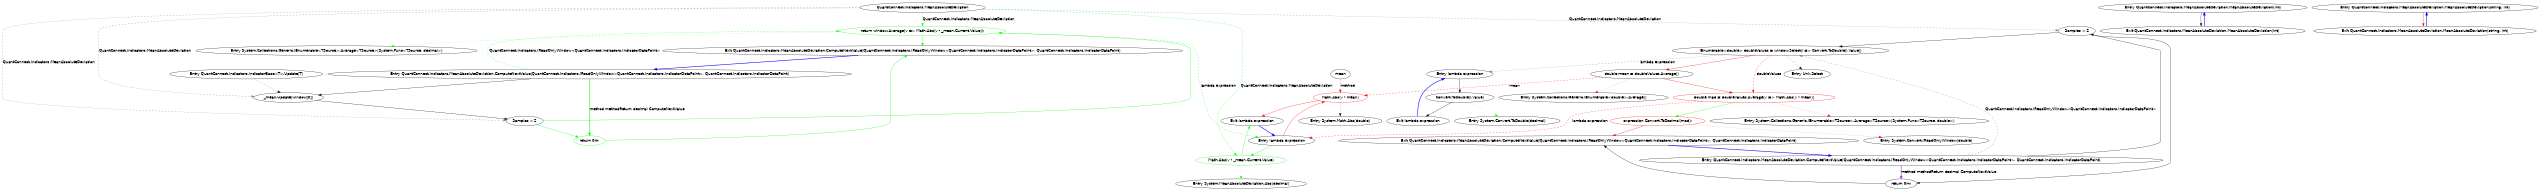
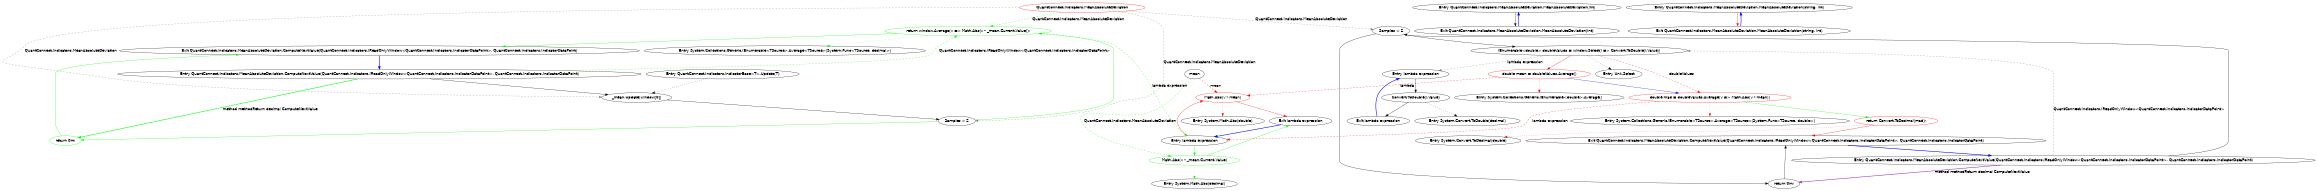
  digraph {
    fontname="DejaVu Sans"
    node [fontname="DejaVu Sans" cluster="QuantConnect.Indicators.MeanAbsoluteDeviation.ComputeNextValue(QuantConnect.Indicators.IReadOnlyWindow<QuantConnect.Indicators.IndicatorDataPoint>, QuantConnect.Indicators.IndicatorDataPoint)" span="0-0"]
    edge [color=green fontname="DejaVu Sans" style=solid]
-   n1 [label="QuantConnect.Indicators.MeanAbsoluteDeviation" cluster="" span=""]
+   n1 [label="QuantConnect.Indicators.MeanAbsoluteDeviation" color=red cluster="" span=""]
    n2 [label="Samples < 2" span="60-60"]
    n3 [color=green community=0 label="return window.Average(v => Math.Abs(v - _mean.Current.Value));" span="66-66"]
    n4 [label="Samples < 2" span="63-63"]
    n5 [cluster="lambda expression" color=green community=0 label="Math.Abs(v - _mean.Current.Value)" span="66-66"]
    n6 [label="_mean.Update(window[0])" span="62-62"]
    n7 [label="IEnumerable<double> doubleValues = window.Select(i => Convert.ToDouble(i.Value))" span="63-63"]
    n8 [label="return 0m;" span="61-61"]
    n9 [cluster="lambda expression" label="Entry lambda expression" span="65-65"]
    n10 [label="Exit QuantConnect.Indicators.MeanAbsoluteDeviation.ComputeNextValue(QuantConnect.Indicators.IReadOnlyWindow<QuantConnect.Indicators.IndicatorDataPoint>, QuantConnect.Indicators.IndicatorDataPoint)" span="61-61"]
    n11 [cluster="System.Collections.Generic.IEnumerable<TSource>.Average<TSource>(System.Func<TSource, decimal>)" label="Entry System.Collections.Generic.IEnumerable<TSource>.Average<TSource>(System.Func<TSource, decimal>)"]
    n12 [color=green community=0 label="return 0m;" span="64-64"]
    n13 [cluster="lambda expression" label="Exit lambda expression" span="65-65"]
-   n14 [cluster="System.Math.Abs(decimal)" label="Entry System.MeanAbsoluteDeviation.Abs(decimal)"]
+   n14 [cluster="System.Math.Abs(decimal)" label="Entry System.Math.Abs(decimal)"]
    n15 [label=mean cluster="" span=""]
    n16 [cluster="lambda expression" color=red community=0 label="Math.Abs(v - mean)" span="65-65"]
    n17 [cluster="System.Math.Abs(double)" label="Entry System.Math.Abs(double)"]
    n18 [cluster="QuantConnect.Indicators.MeanAbsoluteDeviation.MeanAbsoluteDeviation(int)" label="Entry QuantConnect.Indicators.MeanAbsoluteDeviation.MeanAbsoluteDeviation(int)" span="31-31"]
    n19 [cluster="QuantConnect.Indicators.MeanAbsoluteDeviation.MeanAbsoluteDeviation(int)" label="Exit QuantConnect.Indicators.MeanAbsoluteDeviation.MeanAbsoluteDeviation(int)" span="31-31"]
    n20 [cluster="QuantConnect.Indicators.MeanAbsoluteDeviation.MeanAbsoluteDeviation(string, int)" label="Entry QuantConnect.Indicators.MeanAbsoluteDeviation.MeanAbsoluteDeviation(string, int)" span="42-42"]
    n21 [cluster="QuantConnect.Indicators.MeanAbsoluteDeviation.MeanAbsoluteDeviation(string, int)" label="Exit QuantConnect.Indicators.MeanAbsoluteDeviation.MeanAbsoluteDeviation(string, int)" span="42-42"]
    n22 [label="Entry QuantConnect.Indicators.MeanAbsoluteDeviation.ComputeNextValue(QuantConnect.Indicators.IReadOnlyWindow<QuantConnect.Indicators.IndicatorDataPoint>, QuantConnect.Indicators.IndicatorDataPoint)" span="59-59"]
-   n23 [color=black community=0 label="double mean = doubleValues.Average()" span="64-64"]
+   n23 [color=red community=0 label="double mean = doubleValues.Average()" span="64-64"]
    n24 [cluster="Unk.Select" label="Entry Unk.Select" span=""]
    n25 [cluster="lambda expression" label="Entry lambda expression" span="63-63"]
    n26 [color=red community=0 label="double mad = doubleValues.Average(v => Math.Abs(v - mean))" span="65-65"]
    n27 [label="Exit QuantConnect.Indicators.MeanAbsoluteDeviation.ComputeNextValue(QuantConnect.Indicators.IReadOnlyWindow<QuantConnect.Indicators.IndicatorDataPoint>, QuantConnect.Indicators.IndicatorDataPoint)" span="59-59"]
    n28 [cluster="System.Collections.Generic.IEnumerable<double>.Average()" label="Entry System.Collections.Generic.IEnumerable<double>.Average()"]
    n29 [cluster="lambda expression" label="Convert.ToDouble(i.Value)" span="63-63"]
-   n30 [color=red community=0 label="expression Convert.ToDecimal(mad);" span="66-66"]
+   n30 [color=red community=0 label="return Convert.ToDecimal(mad);" span="66-66"]
    n31 [cluster="System.Collections.Generic.IEnumerable<TSource>.Average<TSource>(System.Func<TSource, double>)" label="Entry System.Collections.Generic.IEnumerable<TSource>.Average<TSource>(System.Func<TSource, double>)"]
    n32 [cluster="lambda expression" label="Exit lambda expression" span="63-63"]
    n33 [cluster="System.Convert.ToDouble(decimal)" label="Entry System.Convert.ToDouble(decimal)"]
-   n34 [cluster="System.Convert.ToDecimal(double)" label="Entry System.Convert.IReadOnlyWindow(double)"]
+   n34 [cluster="System.Convert.ToDecimal(double)" label="Entry System.Convert.ToDecimal(double)"]
    n35 [label="Entry QuantConnect.Indicators.MeanAbsoluteDeviation.ComputeNextValue(QuantConnect.Indicators.IReadOnlyWindow<QuantConnect.Indicators.IndicatorDataPoint>, QuantConnect.Indicators.IndicatorDataPoint)" span="61-61"]
    n36 [cluster="QuantConnect.Indicators.IndicatorBase<T>.Update(T)" label="Entry QuantConnect.Indicators.IndicatorBase<T>.Update(T)" span="66-66"]
    n1 -> n2 [color=darkseagreen4 label="QuantConnect.Indicators.MeanAbsoluteDeviation" style=dashed]
    n1 -> n3 [label="QuantConnect.Indicators.MeanAbsoluteDeviation" style=dashed]
    n1 -> n4 [color=darkseagreen4 label="QuantConnect.Indicators.MeanAbsoluteDeviation" style=dashed]
-   n1 -> n5 [label="QuantConnect.Indicators.MeanAbsoluteDeviation" style=dashed]
+   n15 -> n5 [label="QuantConnect.Indicators.MeanAbsoluteDeviation" style=dashed]
    n1 -> n6 [color=darkseagreen4 label="QuantConnect.Indicators.MeanAbsoluteDeviation" style=dashed]
    n2 -> n7 [color=""]
    n2 -> n8 [color=""]
    n3 -> n9 [label="lambda expression" style=dashed]
    n3 -> n10
    n3 -> n11 [style=dotted]
    n4 -> n3
    n4 -> n12
    n5 -> n13
    n5 -> n14 [style=dotted]
    n6 -> n4 [color=""]
    n7 -> n23 [color=red]
    n7 -> n24 [style=dotted color=""]
    n7 -> n25 [color=darkseagreen4 label="lambda expression" style=dashed]
    n7 -> n26 [color=red label=doubleValues style=dashed]
    n8 -> n27 [color=""]
    n9 -> n5
    n9 -> n16 [color=red]
    n10 -> n35 [color=blue style=bold]
    n12 -> n10
    n13 -> n9 [color=blue style=bold]
-   n15 -> n16 [color=red label=method style=dashed]
+   n15 -> n16 [color=red label=mean style=dashed]
    n16 -> n13 [color=red]
-   n16 -> n17 [color=black style=dotted]
+   n16 -> n17 [color=red style=dotted]
    n18 -> n19 [color=""]
    n19 -> n18 [color=blue style=bold]
    n20 -> n21 [color=red]
    n21 -> n20 [color=blue style=bold]
    n22 -> n2 [color=""]
    n22 -> n7 [color=darkseagreen4 label="QuantConnect.Indicators.IReadOnlyWindow<QuantConnect.Indicators.IndicatorDataPoint>" style=dashed]
    n22 -> n8 [color=darkorchid label="method methodReturn decimal ComputeNextValue" style=bold]
-   n23 -> n16 [color=red label=mean style=dashed]
-   n23 -> n26 [color=red]
+   n23 -> n16 [color=red label=lambda style=dashed]
+   n23 -> n26 [color=blue]
    n23 -> n28 [color=red style=dotted]
    n25 -> n29 [color=""]
    n26 -> n9 [color=red label="lambda expression" style=dashed]
    n26 -> n30
    n26 -> n31 [color=red style=dotted]
    n27 -> n22 [color=blue style=bold]
    n29 -> n32 [color=""]
-   n29 -> n33 [style=dotted]
+   n29 -> n33 [style=dotted color=""]
    n30 -> n27 [color=red]
    n30 -> n34 [color=red style=dotted]
    n32 -> n25 [color=blue style=bold]
    n35 -> n3 [label="QuantConnect.Indicators.IReadOnlyWindow<QuantConnect.Indicators.IndicatorDataPoint>" style=dashed]
    n35 -> n6 [color=""]
    n35 -> n12 [label="method methodReturn decimal ComputeNextValue" style=bold]
    n36 -> n6 [style=dotted color=""]
  }
